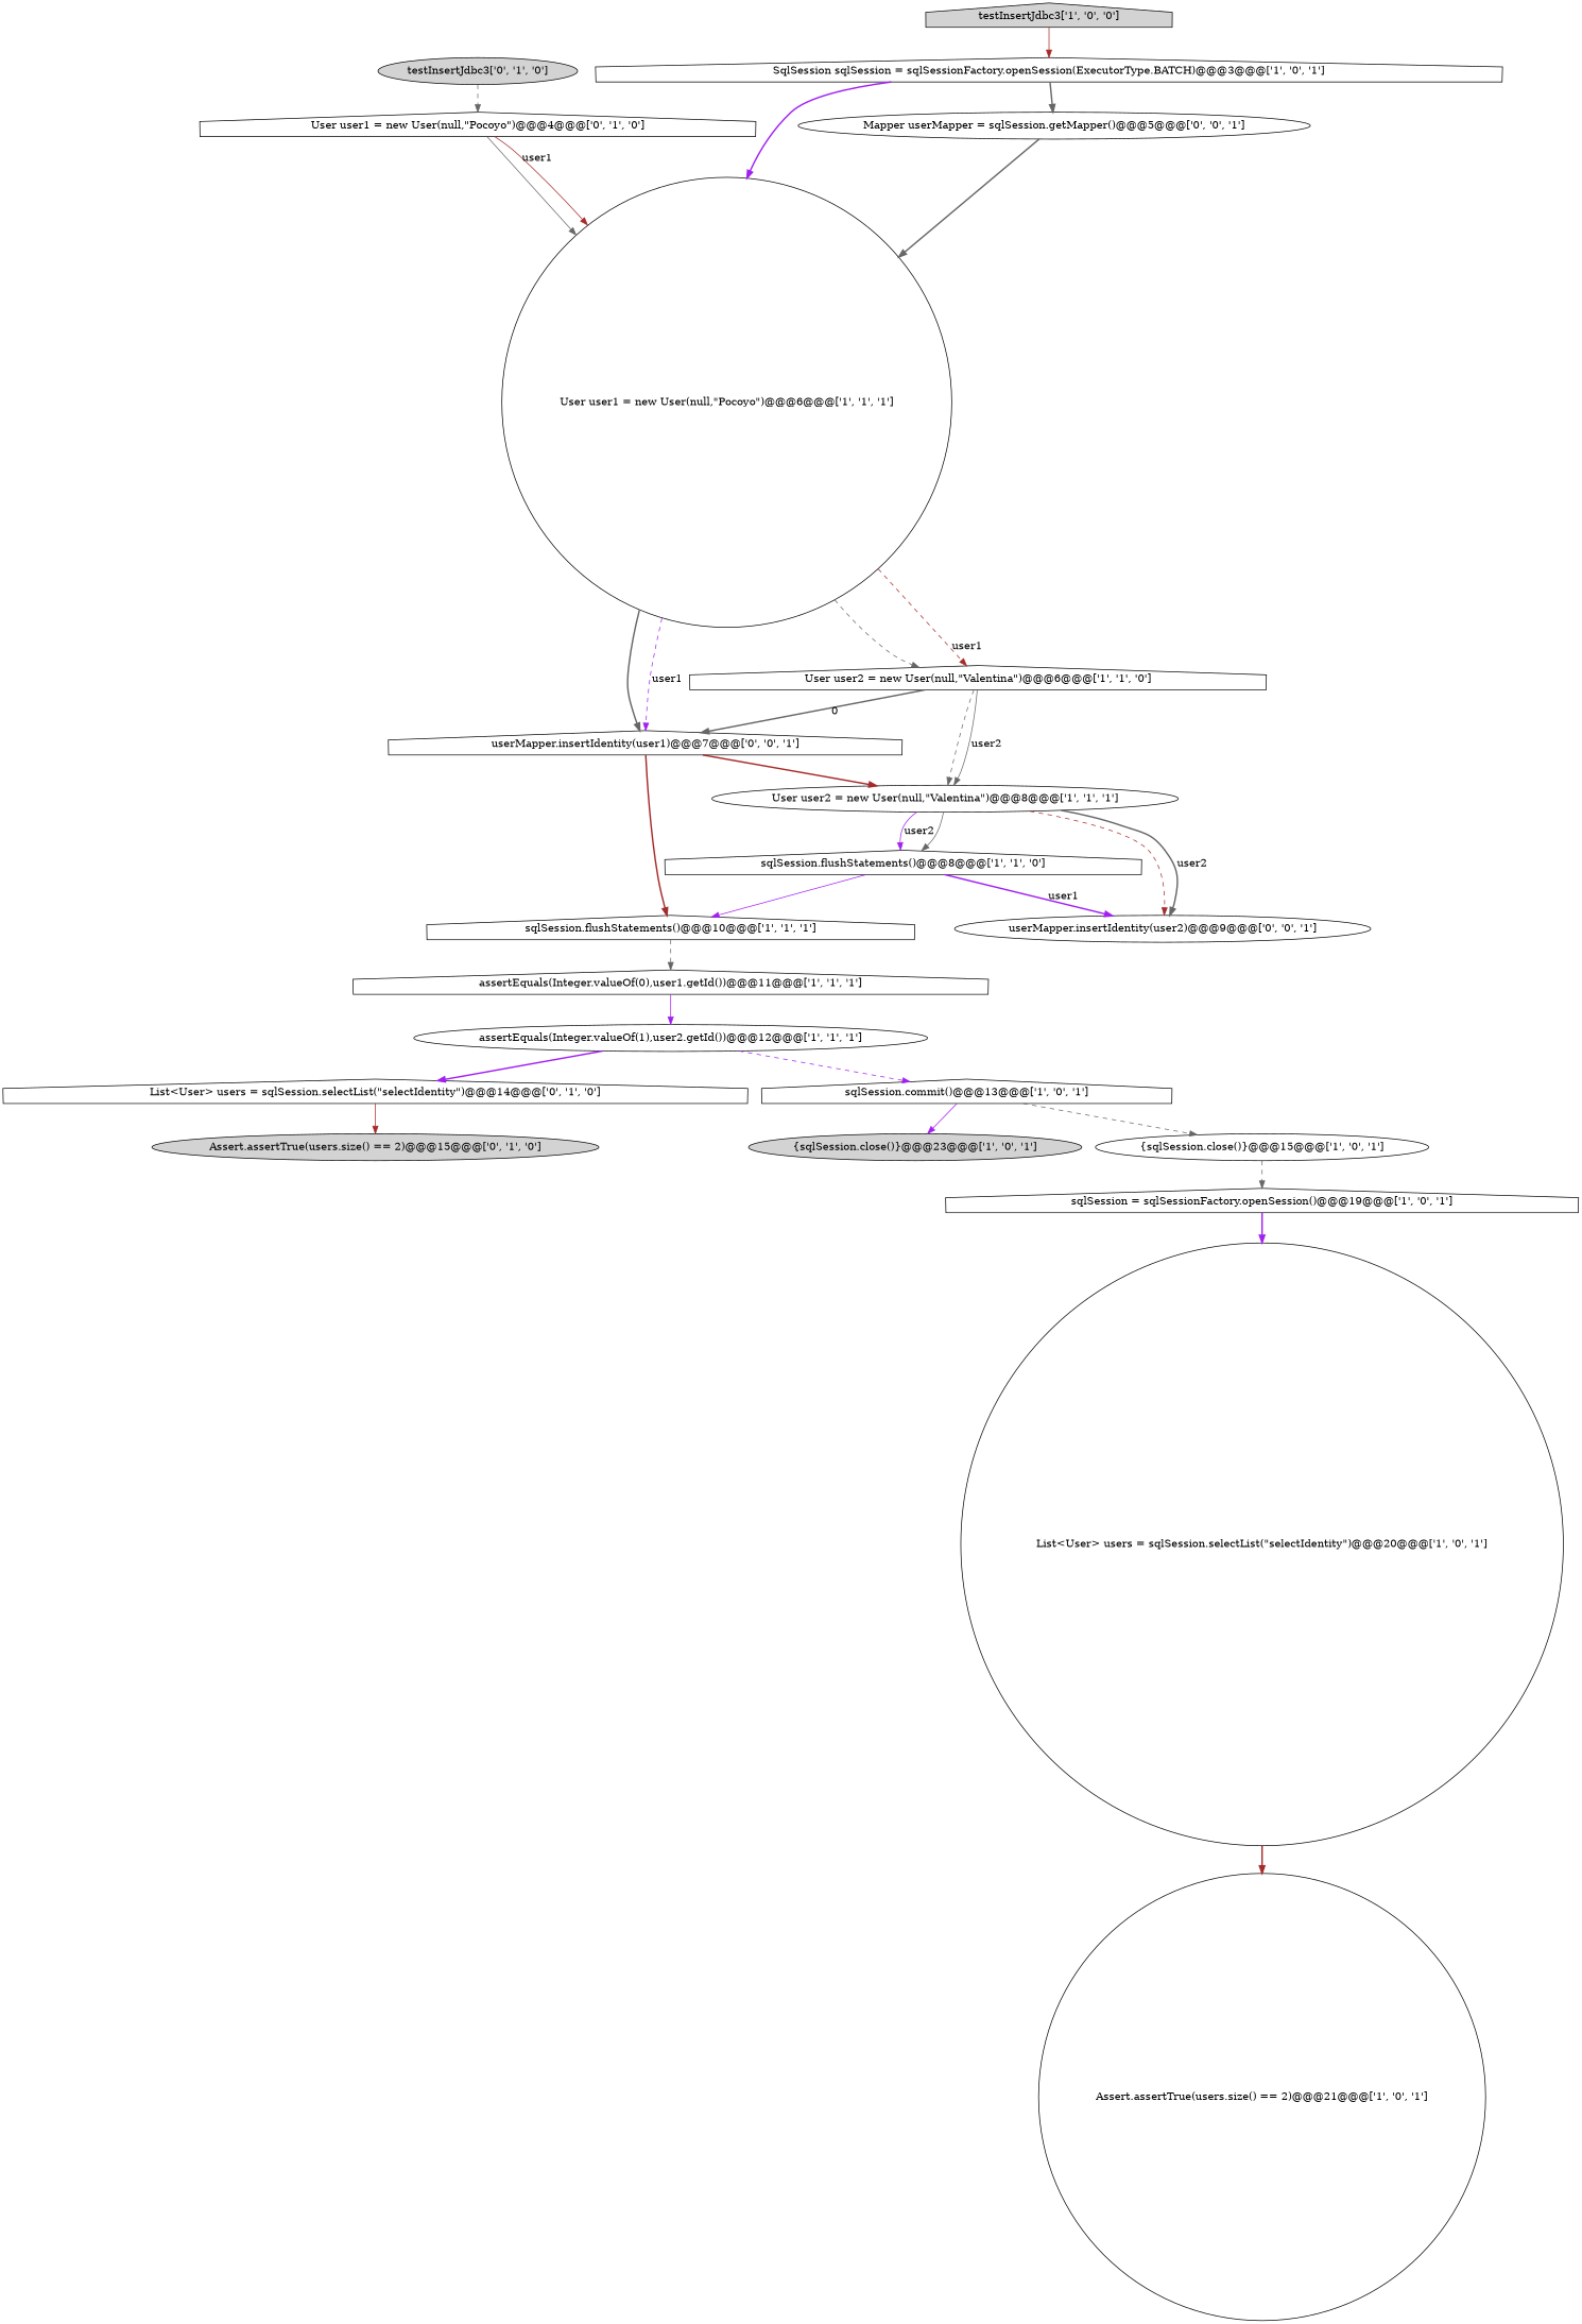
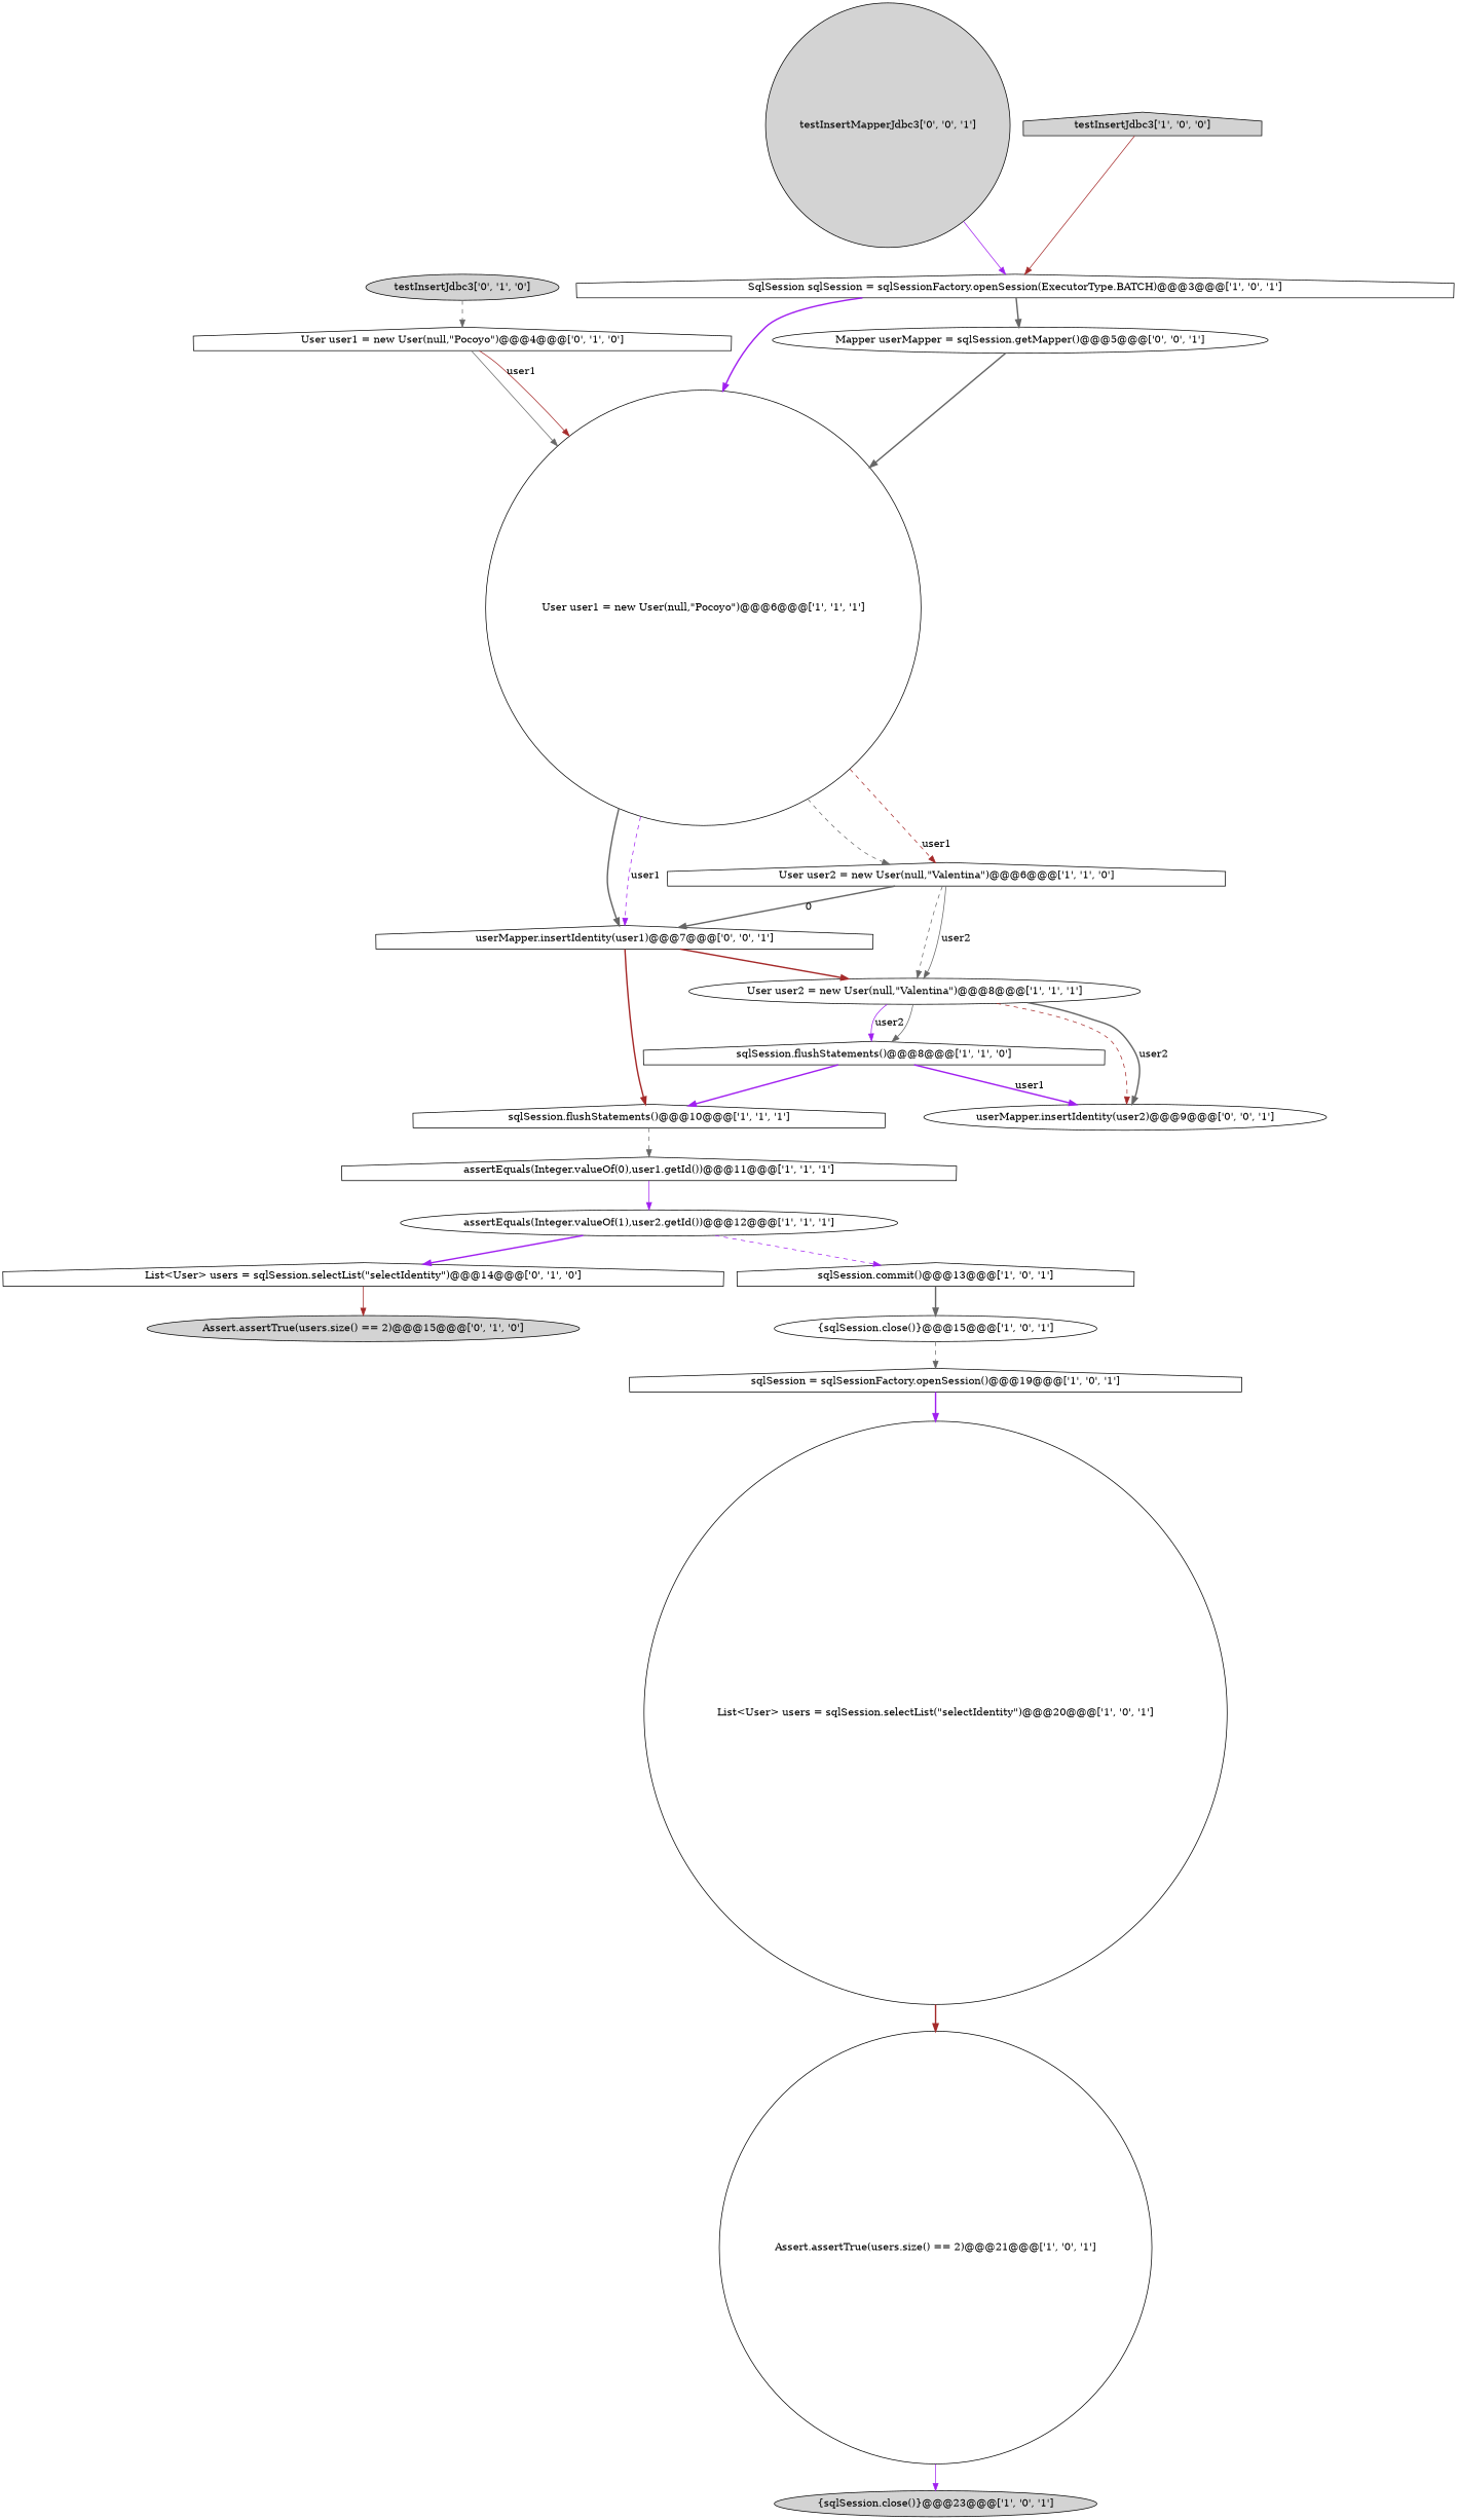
  digraph {
    node [fillcolor=white shape=house style=filled]
    edge [color=gray40 style=bold]
    n1 [label="sqlSession.flushStatements()@@@8@@@['1', '1', '0']"]
    n2 [label="sqlSession.flushStatements()@@@10@@@['1', '1', '1']"]
    n3 [label="userMapper.insertIdentity(user2)@@@9@@@['0', '0', '1']" shape=ellipse]
    n4 [label="assertEquals(Integer.valueOf(0),user1.getId())@@@11@@@['1', '1', '1']"]
    n5 [fillcolor=lightgray label="{sqlSession.close()}@@@23@@@['1', '0', '1']" shape=ellipse]
    n6 [label="List<User> users = sqlSession.selectList(\"selectIdentity\")@@@20@@@['1', '0', '1']" shape=circle]
    n7 [label="Assert.assertTrue(users.size() == 2)@@@21@@@['1', '0', '1']" shape=circle]
    n8 [fillcolor=lightgray label="testInsertJdbc3['0', '1', '0']" shape=ellipse]
    n9 [label="User user1 = new User(null,\"Pocoyo\")@@@4@@@['0', '1', '0']"]
    n10 [label="User user1 = new User(null,\"Pocoyo\")@@@6@@@['1', '1', '1']" shape=circle]
    n11 [label="assertEquals(Integer.valueOf(1),user2.getId())@@@12@@@['1', '1', '1']" shape=ellipse]
    n12 [label="List<User> users = sqlSession.selectList(\"selectIdentity\")@@@14@@@['0', '1', '0']"]
    n13 [label="sqlSession.commit()@@@13@@@['1', '0', '1']"]
    n14 [label="sqlSession = sqlSessionFactory.openSession()@@@19@@@['1', '0', '1']"]
    n15 [label="userMapper.insertIdentity(user1)@@@7@@@['0', '0', '1']"]
    n16 [label="User user2 = new User(null,\"Valentina\")@@@8@@@['1', '1', '1']" shape=ellipse]
    n17 [fillcolor=lightgray label="Assert.assertTrue(users.size() == 2)@@@15@@@['0', '1', '0']" shape=ellipse]
    n18 [label="{sqlSession.close()}@@@15@@@['1', '0', '1']" shape=ellipse]
    n19 [label="User user2 = new User(null,\"Valentina\")@@@6@@@['1', '1', '0']"]
+   n20 [fillcolor=lightgray label="testInsertMapperJdbc3['0', '0', '1']" shape=circle]
    n21 [label="SqlSession sqlSession = sqlSessionFactory.openSession(ExecutorType.BATCH)@@@3@@@['1', '0', '1']"]
    n22 [label="Mapper userMapper = sqlSession.getMapper()@@@5@@@['0', '0', '1']" shape=ellipse]
    n23 [fillcolor=lightgray label="testInsertJdbc3['1', '0', '0']"]
-   n1 -> n2 [color=purple style=solid]
+   n1 -> n2 [color=purple]
    n1 -> n3 [color=purple label=user1]
    n2 -> n4 [style=dashed]
    n4 -> n11 [color=purple style=solid]
    n6 -> n7 [color=brown]
-   n13 -> n5 [color=purple style=solid]
+   n7 -> n5 [color=purple style=solid]
    n8 -> n9 [style=dashed]
    n9 -> n10 [style=solid]
    n9 -> n10 [color=brown label=user1 style=solid]
    n10 -> n15
    n10 -> n15 [color=purple label=user1 style=dashed]
    n10 -> n19 [style=dashed]
    n10 -> n19 [color=brown label=user1 style=dashed]
    n11 -> n12 [color=purple]
    n11 -> n13 [color=purple style=dashed]
    n12 -> n17 [color=brown style=solid]
-   n13 -> n18 [style=dashed]
+   n13 -> n18
    n14 -> n6 [color=purple]
    n15 -> n2 [color=brown]
    n15 -> n16 [color=brown]
    n16 -> n1 [color=purple label=user2 style=solid]
    n16 -> n1 [style=solid]
    n16 -> n3 [color=brown style=dashed]
    n16 -> n3 [label=user2]
    n18 -> n14 [style=dashed]
    n19 -> n15 [label=0]
    n19 -> n16 [style=dashed]
    n19 -> n16 [label=user2 style=solid]
+   n20 -> n21 [color=purple style=solid]
    n21 -> n10 [color=purple]
    n21 -> n22
    n22 -> n10
    n23 -> n21 [color=brown style=solid]
  }
